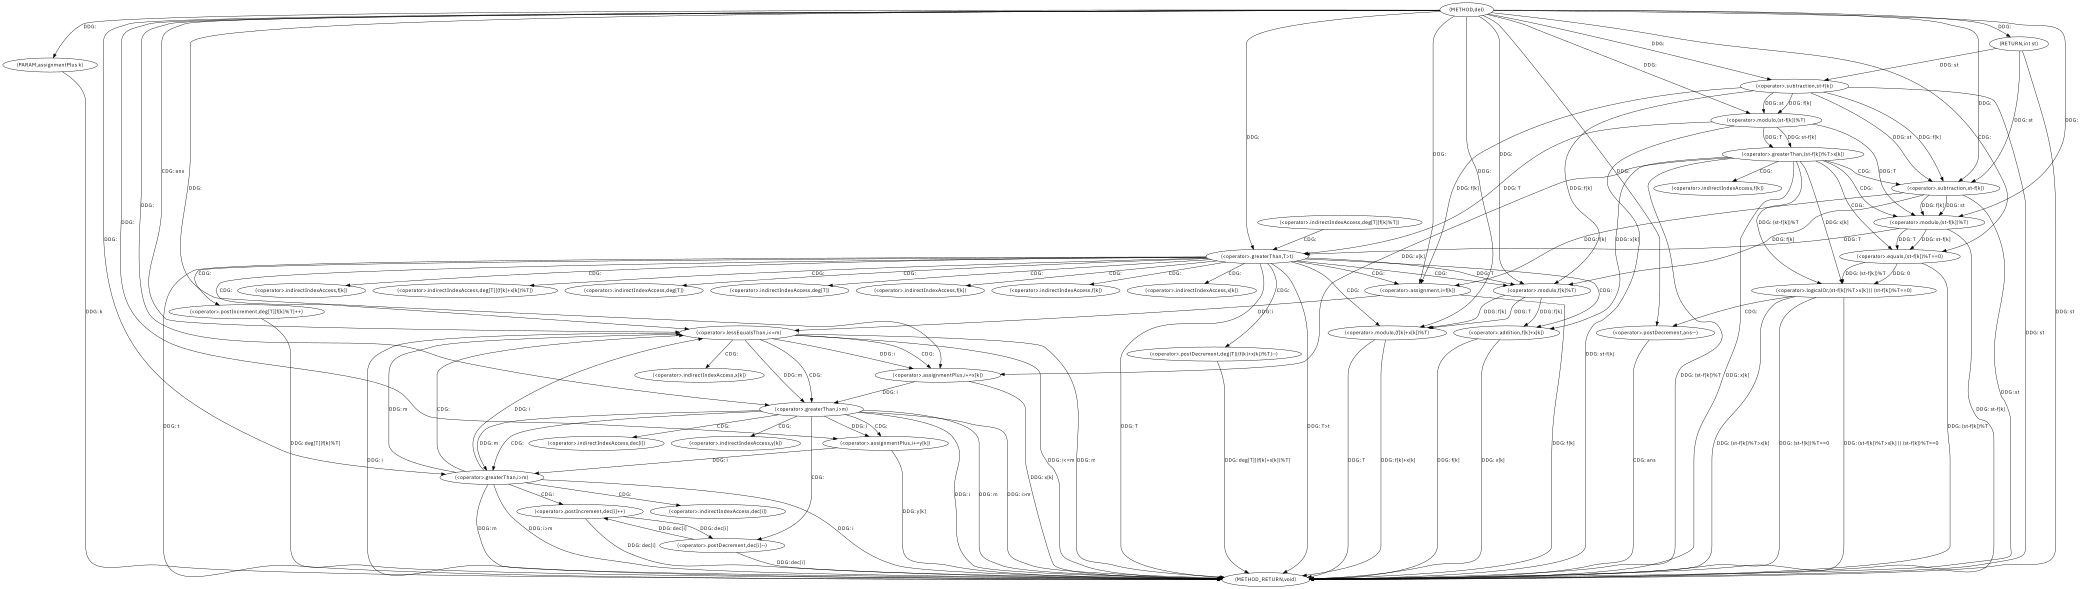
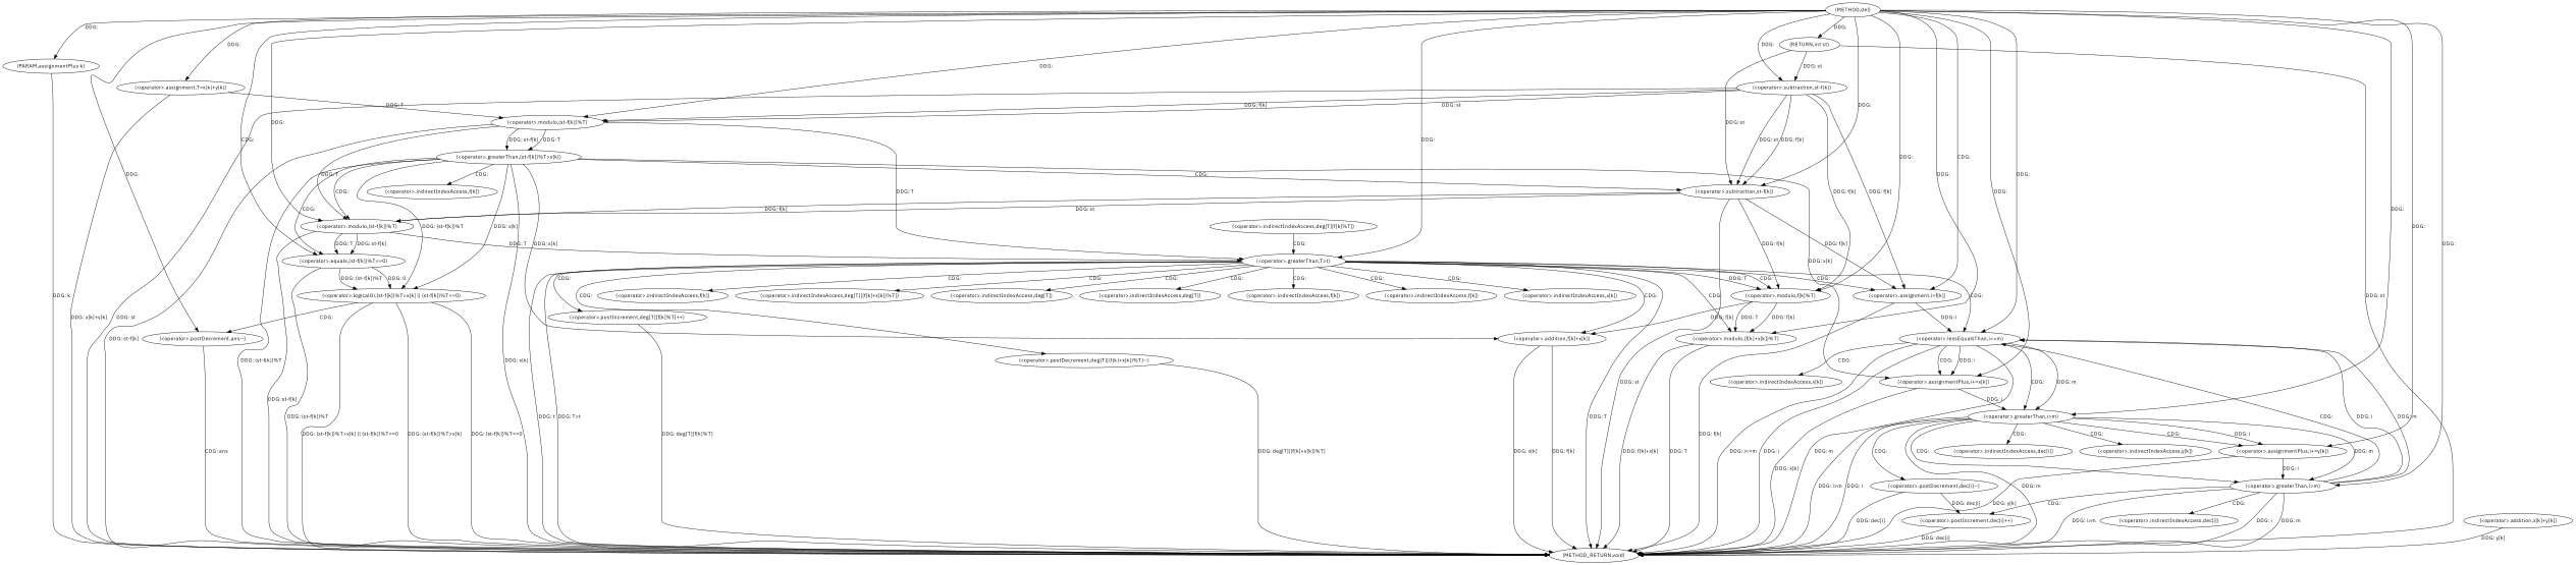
  digraph {
    fontname="IBM Plex Sans"
    node [fontname="IBM Plex Sans"]
    edge [fontname="IBM Plex Sans"]
    n1 [label="(METHOD,del)"]
    n2 [label="(RETURN,int st)"]
    n3 [label="(PARAM,assignmentPlus k)"]
+   n4 [label="(<operator>.assignment,T=x[k]+y[k])"]
    n5 [label="(<operator>.postDecrement,ans--)"]
    n6 [label="(<operator>.greaterThan,T>t)"]
    n7 [label="(<operator>.equals,(st-f[k])%T==0)"]
    n8 [label="(<operator>.assignment,i=f[k])"]
    n9 [label="(<operator>.lessEqualsThan,i<=m)"]
    n10 [label="(<operator>.modulo,(st-f[k])%T)"]
    n11 [label="(<operator>.modulo,(st-f[k])%T)"]
    n12 [label="(<operator>.assignmentPlus,i+=x[k])"]
    n13 [label="(<operator>.assignmentPlus,i+=y[k])"]
    n14 [label="(<operator>.subtraction,st-f[k])"]
    n15 [label="(<operator>.subtraction,st-f[k])"]
    n16 [label="(<operator>.greaterThan,i>m)"]
    n17 [label="(<operator>.greaterThan,i>m)"]
    n18 [label="(<operator>.modulo,f[k]%T)"]
    n19 [label="(<operator>.modulo,(f[k]+x[k])%T)"]
    n20 [label="(METHOD_RETURN,void)"]
    n21 [label="(<operator>.postIncrement,deg[T][f[k]%T]++)"]
    n22 [label="(<operator>.postDecrement,deg[T][(f[k]+x[k])%T]--)"]
    n23 [label="(<operator>.addition,f[k]+x[k])"]
    n24 [label="(<operator>.indirectIndexAccess,f[k])"]
    n25 [label="(<operator>.indirectIndexAccess,deg[T][(f[k]+x[k])%T])"]
    n26 [label="(<operator>.indirectIndexAccess,deg[T])"]
    n27 [label="(<operator>.indirectIndexAccess,deg[T])"]
    n28 [label="(<operator>.indirectIndexAccess,f[k])"]
    n29 [label="(<operator>.indirectIndexAccess,f[k])"]
    n30 [label="(<operator>.indirectIndexAccess,x[k])"]
    n31 [label="(<operator>.logicalOr,(st-f[k])%T>x[k] || (st-f[k])%T==0)"]
    n32 [label="(<operator>.indirectIndexAccess,x[k])"]
    n33 [label="(<operator>.greaterThan,(st-f[k])%T>x[k])"]
    n34 [label="(<operator>.postDecrement,dec[i]--)"]
    n35 [label="(<operator>.indirectIndexAccess,dec[i])"]
    n36 [label="(<operator>.indirectIndexAccess,y[k])"]
    n37 [label="(<operator>.postIncrement,dec[i]++)"]
    n38 [label="(<operator>.indirectIndexAccess,dec[i])"]
    n39 [label="(<operator>.indirectIndexAccess,deg[T][f[k]%T])"]
+   n40 [label="(<operator>.addition,x[k]+y[k])"]
    n41 [label="(<operator>.indirectIndexAccess,f[k])"]
    n1 -> n2 [label="DDG: "]
    n1 -> n3 [label="DDG: "]
+   n1 -> n4 [label="DDG: "]
    n1 -> n5 [label="DDG: "]
    n1 -> n6 [label="DDG: "]
    n1 -> n7 [label="CDG: "]
-   n1 -> n8 [label="DDG: "]
-   n1 -> n9 [label="CDG: ans"]
+   n1 -> n8 [label="CDG: "]
+   n1 -> n9 [label="DDG: "]
    n1 -> n10 [label="DDG: "]
    n1 -> n11 [label="DDG: "]
    n1 -> n12 [label="DDG: "]
    n1 -> n13 [label="DDG: "]
    n1 -> n14 [label="DDG: "]
    n1 -> n15 [label="DDG: "]
    n1 -> n16 [label="DDG: "]
    n1 -> n17 [label="DDG: "]
    n1 -> n18 [label="DDG: "]
    n1 -> n19 [label="DDG: "]
    n2 -> n14 [label="DDG: st"]
    n2 -> n15 [label="DDG: st"]
    n2 -> n20 [label="DDG: st"]
    n3 -> n20 [label="DDG: k"]
+   n4 -> n10 [label="DDG: T"]
+   n4 -> n20 [label="DDG: x[k]+y[k]"]
    n5 -> n20 [label="CDG: ans"]
    n6 -> n8 [label="CDG: "]
    n6 -> n9 [label="CDG: "]
    n6 -> n18 [label="DDG: T"]
    n6 -> n18 [label="CDG: "]
    n6 -> n19 [label="CDG: "]
    n6 -> n20 [label="DDG: T"]
    n6 -> n20 [label="DDG: T>t"]
    n6 -> n20 [label="DDG: t"]
    n6 -> n21 [label="CDG: "]
    n6 -> n22 [label="CDG: "]
    n6 -> n23 [label="CDG: "]
    n6 -> n24 [label="CDG: "]
    n6 -> n25 [label="CDG: "]
    n6 -> n26 [label="CDG: "]
    n6 -> n27 [label="CDG: "]
    n6 -> n28 [label="CDG: "]
    n6 -> n29 [label="CDG: "]
    n6 -> n30 [label="CDG: "]
    n7 -> n20 [label="DDG: (st-f[k])%T"]
    n7 -> n31 [label="DDG: 0"]
    n7 -> n31 [label="DDG: (st-f[k])%T"]
    n8 -> n9 [label="DDG: i"]
    n8 -> n20 [label="DDG: f[k]"]
    n9 -> n12 [label="DDG: i"]
    n9 -> n12 [label="CDG: "]
    n9 -> n16 [label="DDG: m"]
    n9 -> n16 [label="CDG: "]
    n9 -> n20 [label="DDG: i"]
    n9 -> n20 [label="DDG: m"]
    n9 -> n20 [label="DDG: i<=m"]
    n9 -> n32 [label="CDG: "]
    n10 -> n6 [label="DDG: T"]
    n10 -> n11 [label="DDG: T"]
    n10 -> n20 [label="DDG: st-f[k]"]
    n10 -> n33 [label="DDG: st-f[k]"]
    n10 -> n33 [label="DDG: T"]
    n11 -> n6 [label="DDG: T"]
    n11 -> n7 [label="DDG: st-f[k]"]
    n11 -> n7 [label="DDG: T"]
    n11 -> n20 [label="DDG: st-f[k]"]
    n12 -> n16 [label="DDG: i"]
    n12 -> n20 [label="DDG: x[k]"]
    n13 -> n17 [label="DDG: i"]
    n13 -> n20 [label="DDG: y[k]"]
    n14 -> n8 [label="DDG: f[k]"]
    n14 -> n10 [label="DDG: f[k]"]
    n14 -> n10 [label="DDG: st"]
    n14 -> n15 [label="DDG: st"]
    n14 -> n15 [label="DDG: f[k]"]
    n14 -> n18 [label="DDG: f[k]"]
    n14 -> n20 [label="DDG: st"]
    n15 -> n8 [label="DDG: f[k]"]
    n15 -> n11 [label="DDG: f[k]"]
    n15 -> n11 [label="DDG: st"]
    n15 -> n18 [label="DDG: f[k]"]
    n15 -> n20 [label="DDG: st"]
    n16 -> n13 [label="DDG: i"]
    n16 -> n13 [label="CDG: "]
    n16 -> n17 [label="DDG: m"]
    n16 -> n17 [label="CDG: "]
    n16 -> n20 [label="DDG: i"]
    n16 -> n20 [label="DDG: m"]
    n16 -> n20 [label="DDG: i>m"]
    n16 -> n34 [label="CDG: "]
    n16 -> n35 [label="CDG: "]
    n16 -> n36 [label="CDG: "]
    n17 -> n9 [label="DDG: i"]
    n17 -> n9 [label="DDG: m"]
    n17 -> n9 [label="CDG: "]
    n17 -> n20 [label="DDG: i"]
    n17 -> n20 [label="DDG: m"]
    n17 -> n20 [label="DDG: i>m"]
    n17 -> n37 [label="CDG: "]
    n17 -> n38 [label="CDG: "]
    n18 -> n19 [label="DDG: f[k]"]
    n18 -> n19 [label="DDG: T"]
    n18 -> n23 [label="DDG: f[k]"]
    n19 -> n20 [label="DDG: f[k]+x[k]"]
    n19 -> n20 [label="DDG: T"]
    n21 -> n20 [label="DDG: deg[T][f[k]%T]"]
    n22 -> n20 [label="DDG: deg[T][(f[k]+x[k])%T]"]
    n23 -> n20 [label="DDG: f[k]"]
    n23 -> n20 [label="DDG: x[k]"]
    n31 -> n5 [label="CDG: "]
    n31 -> n20 [label="DDG: (st-f[k])%T>x[k]"]
    n31 -> n20 [label="DDG: (st-f[k])%T==0"]
    n31 -> n20 [label="DDG: (st-f[k])%T>x[k] || (st-f[k])%T==0"]
    n33 -> n7 [label="CDG: "]
    n33 -> n11 [label="CDG: "]
    n33 -> n12 [label="DDG: x[k]"]
    n33 -> n15 [label="CDG: "]
    n33 -> n20 [label="DDG: (st-f[k])%T"]
    n33 -> n20 [label="DDG: x[k]"]
    n33 -> n23 [label="DDG: x[k]"]
    n33 -> n31 [label="DDG: (st-f[k])%T"]
    n33 -> n31 [label="DDG: x[k]"]
    n33 -> n41 [label="CDG: "]
    n34 -> n20 [label="DDG: dec[i]"]
    n34 -> n37 [label="DDG: dec[i]"]
    n37 -> n20 [label="DDG: dec[i]"]
-   n37 -> n34 [label="DDG: dec[i]"]
    n39 -> n6 [label="CDG: "]
+   n40 -> n20 [label="DDG: y[k]"]
  }
